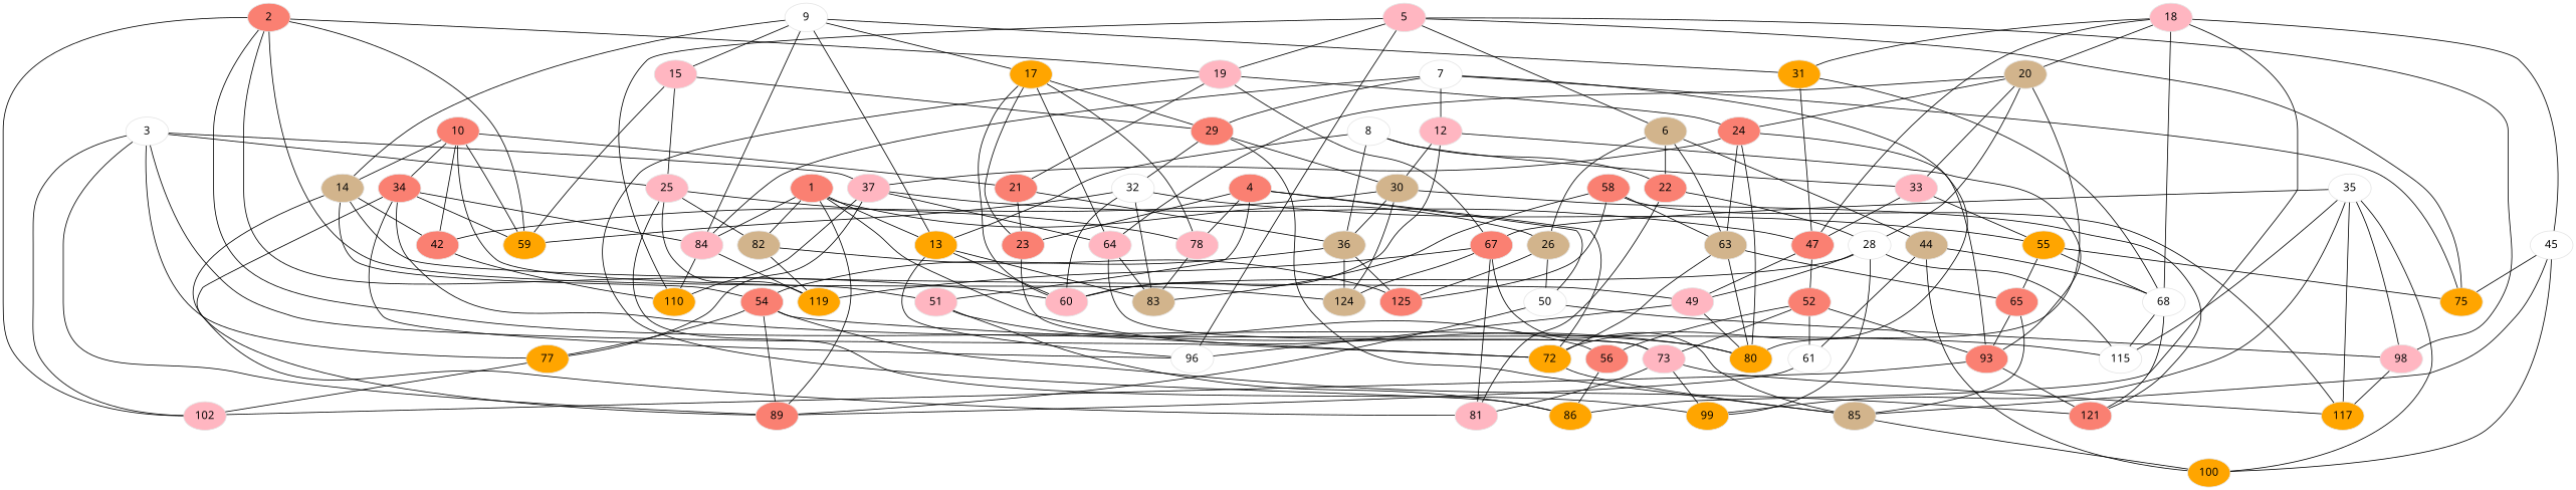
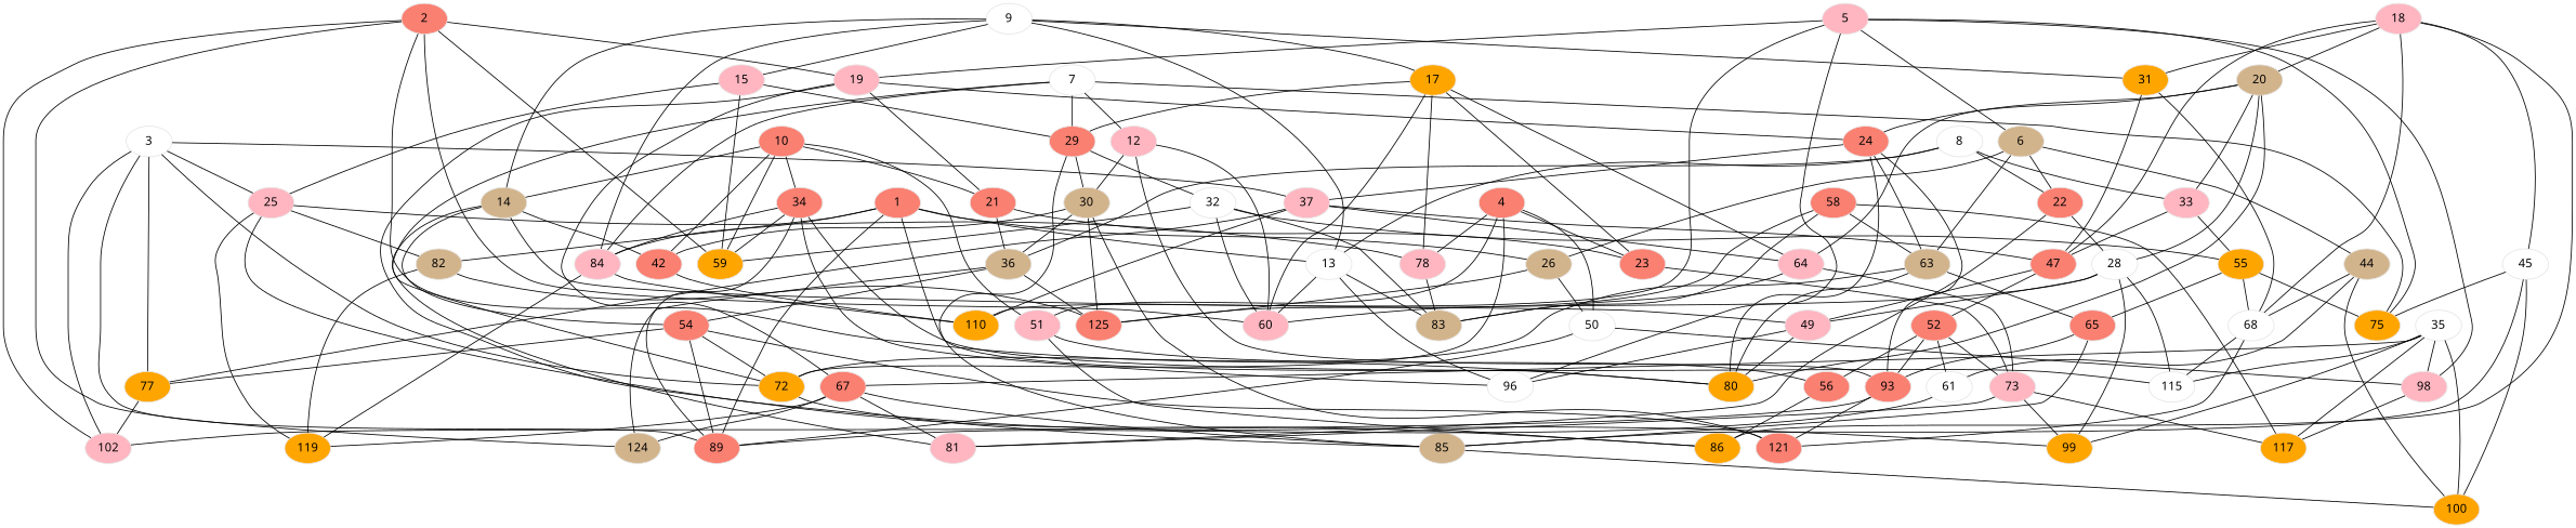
  graph {
    fontname="Noto Sans"
    node [color=gray90 fillcolor=salmon fontname="Noto Sans" style=filled]
    edge [fontname="Noto Sans"]
    1 [super="+39"]
-   13 [fillcolor=orange super="+108"]
+   13 [fillcolor=white super="+108"]
    26 [fillcolor=tan]
    80 [fillcolor=orange super="+95"]
    82 [fillcolor=tan]
    84 [fillcolor=lightpink super="+104"]
    89 [super="+109"]
    60 [fillcolor=lightpink super="+90"]
    96 [fillcolor=white]
    83 [fillcolor=tan super="+105"]
    50 [fillcolor=white]
    125
    119 [fillcolor=orange]
    110 [fillcolor=orange]
    2 [super="+118"]
    19 [fillcolor=lightpink super="+46"]
    59 [fillcolor=orange super="+113"]
    102 [fillcolor=lightpink]
    124 [fillcolor=tan]
    21
    86 [fillcolor=orange]
    24 [super="+106"]
    67 [super="+101"]
    3 [fillcolor=white super="+66"]
    25 [fillcolor=lightpink super="+87"]
    37 [fillcolor=lightpink super="+107"]
    72 [fillcolor=orange super="+103"]
    77 [fillcolor=orange]
    78 [fillcolor=lightpink]
    99 [fillcolor=orange]
    64 [fillcolor=lightpink super="+120"]
    47 [super="+48"]
    85 [fillcolor=tan super="+114"]
    4 [super="+41"]
    23
    51 [fillcolor=lightpink]
    73 [fillcolor=lightpink super="+91"]
    98 [fillcolor=lightpink]
    56 [super="+71"]
    5 [fillcolor=lightpink super="+76"]
    6 [fillcolor=tan super="+126"]
    75 [fillcolor=orange]
    22
    44 [fillcolor=tan]
    63 [fillcolor=tan super="+69"]
    117 [fillcolor=orange]
    81 [fillcolor=lightpink]
    28 [fillcolor=white super="+62"]
    68 [fillcolor=white super="+112"]
    100 [fillcolor=orange]
    61 [fillcolor=white]
    65
    7 [fillcolor=white super="+11"]
    12 [fillcolor=lightpink]
    29 [super="+53"]
    30 [fillcolor=tan super="+57"]
    93 [super="+122"]
    32 [fillcolor=white super="+43"]
    8 [fillcolor=white]
    33 [fillcolor=lightpink]
    36 [fillcolor=tan super="+123"]
    55 [fillcolor=orange super="+111"]
    54 [super="+74"]
    9 [fillcolor=white super="+97"]
    14 [fillcolor=tan super="+92"]
    15 [fillcolor=lightpink]
    17 [fillcolor=orange super="+116"]
    31 [fillcolor=orange]
    42
    49 [fillcolor=lightpink super="+94"]
    10 [super="+16"]
    34 [super="+40"]
    115 [fillcolor=white]
    121
    18 [fillcolor=lightpink super="+27"]
    20 [fillcolor=tan super="+70"]
    45 [fillcolor=white]
    52 [super="+79"]
    35 [fillcolor=white super="+88"]
    58
    1 -- 13
    1 -- 26
    1 -- 80
    1 -- 82
    1 -- 84
    1 -- 89
    13 -- 60
    13 -- 96
    13 -- 83
    26 -- 50
    26 -- 125
    82 -- 125
    82 -- 119
    84 -- 119
    84 -- 110
    50 -- 89
    50 -- 98
    2 -- 80
    2 -- 60
    2 -- 19
    2 -- 59
    2 -- 102
    2 -- 124
    19 -- 21
    19 -- 86
    19 -- 24
    19 -- 67
    21 -- 23
    21 -- 36
    24 -- 80
    24 -- 37
    24 -- 63
    24 -- 93
    67 -- 119
    67 -- 124
    67 -- 85
    67 -- 81
    3 -- 89
    3 -- 102
    3 -- 25
    3 -- 37
    3 -- 72
    3 -- 77
    25 -- 82
    25 -- 119
    25 -- 78
    25 -- 99
    37 -- 110
    37 -- 77
    37 -- 64
    37 -- 47
    72 -- 85
    77 -- 102
    78 -- 83
    64 -- 83 [weight=2]
    64 -- 73
    47 -- 49
    47 -- 52
    85 -- 100
    4 -- 50
    4 -- 72
    4 -- 78
    4 -- 23
    4 -- 51
    23 -- 73
    51 -- 86
    51 -- 56
    73 -- 99
    73 -- 117
    73 -- 81
    98 -- 117
    56 -- 86
    5 -- 96
    5 -- 110
    5 -- 19
    5 -- 98
    5 -- 6
    5 -- 75
    6 -- 26
    6 -- 22
    6 -- 44
    6 -- 63
    22 -- 81
    22 -- 28
    44 -- 68
    44 -- 100
    44 -- 61
    63 -- 80
    63 -- 72
    63 -- 65
    28 -- 60
    28 -- 99
    28 -- 49
    28 -- 115
    68 -- 115
    68 -- 121
    61 -- 89
    65 -- 85
    65 -- 93
    7 -- 84
    7 -- 72
    7 -- 75
    7 -- 12
    7 -- 29
    12 -- 60
    12 -- 30
    12 -- 93
    29 -- 85
    29 -- 30
    29 -- 32
-   30 -- 124
+   30 -- 125
    30 -- 36
    30 -- 42
    30 -- 121
    93 -- 102
    93 -- 121
    32 -- 60
    32 -- 83
    32 -- 59
    32 -- 55 [weight=2]
    8 -- 13
    8 -- 22
    8 -- 33
    8 -- 36
    33 -- 47
    33 -- 55
    36 -- 125
    36 -- 124
    36 -- 54
    55 -- 75
    55 -- 68
    55 -- 65
    54 -- 89
    54 -- 72
    54 -- 77
    54 -- 121
    9 -- 13
    9 -- 84
    9 -- 14
    9 -- 15
    9 -- 17
    9 -- 31
    14 -- 81
    14 -- 54
    14 -- 42
    14 -- 49
    15 -- 59
    15 -- 25
    15 -- 29
    17 -- 60
    17 -- 78
    17 -- 64
    17 -- 23
    17 -- 29
    31 -- 47
    31 -- 68
    42 -- 110
    49 -- 80
    49 -- 96
    10 -- 59
    10 -- 21
    10 -- 51
    10 -- 14
    10 -- 42
    10 -- 34
    34 -- 84
    34 -- 89
    34 -- 96
    34 -- 59
    34 -- 115
    18 -- 86
    18 -- 47
    18 -- 68
    18 -- 31
    18 -- 20
    18 -- 45
    20 -- 80
    20 -- 24
    20 -- 64
    20 -- 28
    20 -- 33
    45 -- 85
    45 -- 75
    45 -- 100
    52 -- 73
    52 -- 56 [weight=2]
    52 -- 61
    52 -- 93
    35 -- 67
    35 -- 99
    35 -- 98
    35 -- 117
    35 -- 100
    35 -- 115
    58 -- 83
    58 -- 125
    58 -- 63
    58 -- 117
  }
